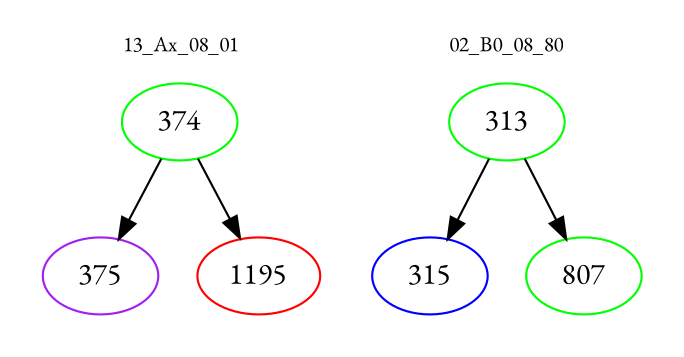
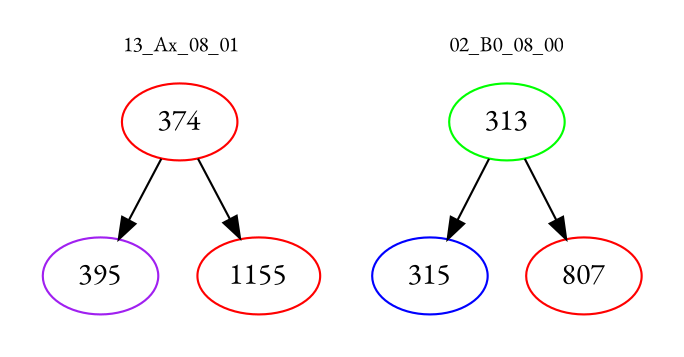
  digraph {
    fontname="EB Garamond"
    node [color=green fontname="EB Garamond"]
    edge [color=black fontname="EB Garamond"]
-   n1 [label=374]
-   n2 [color=purple label=375]
-   n3 [color=red label=1195]
+   n1 [color=red label=374]
+   n2 [color=purple label=395]
+   n3 [color=red label=1155]
    n4 [label=313]
    n5 [color=blue label=315]
-   n6 [label=807]
+   n6 [color=red label=807]
    subgraph cluster_1 {
      color=white
      fontsize=10
      label="13_Ax_08_01"
      n1
      n2
      n3
    }
    subgraph cluster_2 {
      color=white
      fontsize=10
-     label="02_B0_08_80"
+     label="02_B0_08_00"
      n4
      n5
      n6
    }
    n1 -> n2
    n1 -> n3
    n4 -> n5
    n4 -> n6
  }
